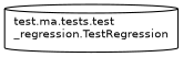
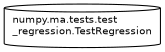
  digraph {
    rankdir=LR
-   n1 [color=black fillcolor=white fontname=Helvetica fontsize=10 height=0.2 label="test.ma.tests.test\l_regression.TestRegression" shape=cylinder style=filled width=0.4]
+   n1 [color=black fillcolor=white fontname=Helvetica fontsize=10 height=0.2 label="numpy.ma.tests.test\l_regression.TestRegression" shape=cylinder style=filled width=0.4]
  }
